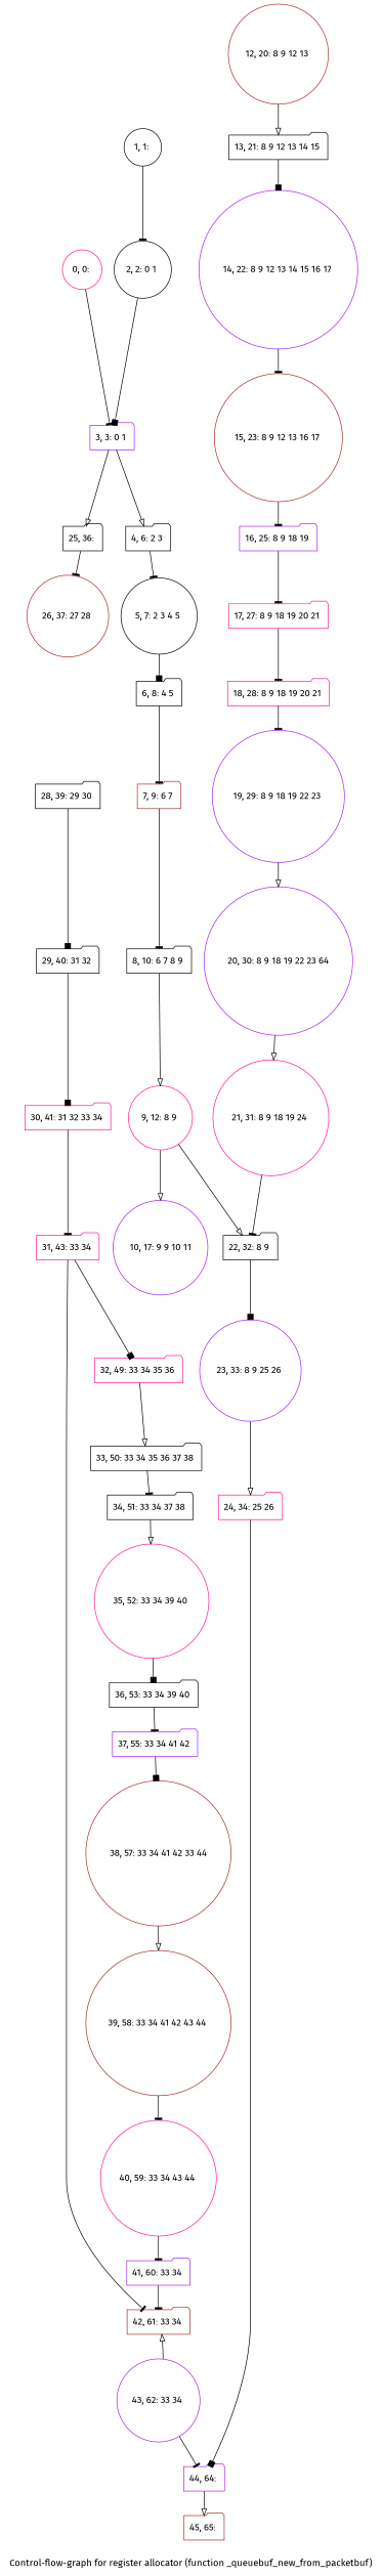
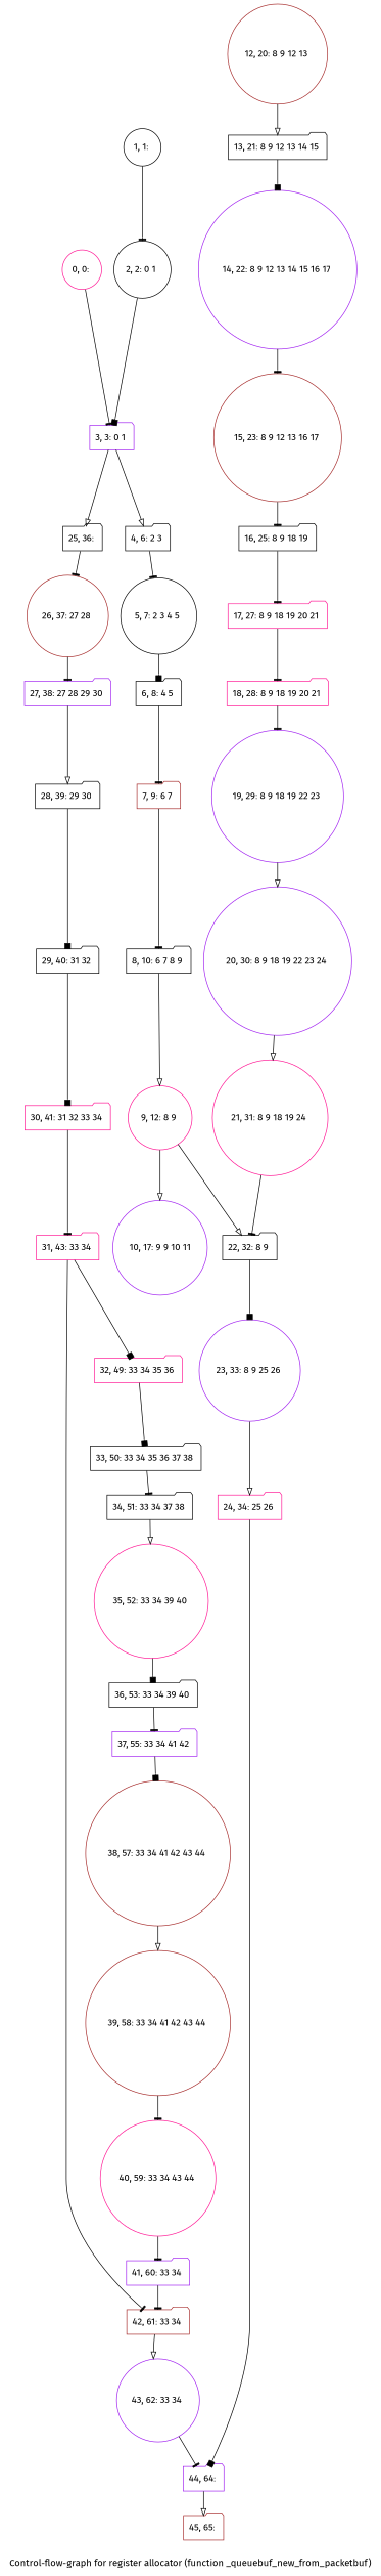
  digraph {
    fontname="Fira Sans"
    label="Control-flow-graph for register allocator (function _queuebuf_new_from_packetbuf)"
    node [color=black fontname="Fira Sans" shape=folder]
    edge [arrowhead=tee fontname="Fira Sans"]
    n1 [color=deeppink label="0, 0: " shape=circle]
    n2 [color=purple label="3, 3: 0 1 "]
    n3 [label="1, 1: " shape=circle]
    n4 [label="2, 2: 0 1 " shape=circle]
    n5 [label="4, 6: 2 3 "]
    n6 [label="25, 36: "]
    n7 [label="5, 7: 2 3 4 5 " shape=circle]
    n8 [color=brown label="26, 37: 27 28 " shape=circle]
    n9 [label="6, 8: 4 5 "]
    n10 [color=brown label="7, 9: 6 7 "]
    n11 [label="8, 10: 6 7 8 9 "]
    n12 [color=deeppink label="9, 12: 8 9 " shape=circle]
    n13 [color=purple label="10, 17: 9 9 10 11" shape=circle]
    n14 [label="22, 32: 8 9 "]
    n15 [color=purple label="23, 33: 8 9 25 26 " shape=circle]
    n16 [color=brown label="12, 20: 8 9 12 13 " shape=circle]
    n17 [label="13, 21: 8 9 12 13 14 15 "]
    n18 [color=purple label="14, 22: 8 9 12 13 14 15 16 17 " shape=circle]
    n19 [color=brown label="15, 23: 8 9 12 13 16 17 " shape=circle]
-   n20 [color=purple label="16, 25: 8 9 18 19 "]
+   n20 [label="16, 25: 8 9 18 19 "]
    n21 [color=deeppink label="17, 27: 8 9 18 19 20 21 "]
    n22 [color=deeppink label="18, 28: 8 9 18 19 20 21 "]
    n23 [color=purple label="19, 29: 8 9 18 19 22 23 " shape=circle]
-   n24 [color=purple label="20, 30: 8 9 18 19 22 23 64" shape=circle]
+   n24 [color=purple label="20, 30: 8 9 18 19 22 23 24 " shape=circle]
    n25 [color=deeppink label="21, 31: 8 9 18 19 24 " shape=circle]
    n26 [color=deeppink label="24, 34: 25 26 "]
    n27 [color=purple label="44, 64: "]
    n28 [color=brown label="45, 65: "]
+   n29 [color=purple label="27, 38: 27 28 29 30 "]
    n30 [label="28, 39: 29 30 "]
    n31 [label="29, 40: 31 32 "]
    n32 [color=deeppink label="30, 41: 31 32 33 34 "]
    n33 [color=deeppink label="31, 43: 33 34 "]
    n34 [color=deeppink label="32, 49: 33 34 35 36 "]
    n35 [color=brown label="42, 61: 33 34 "]
    n36 [label="33, 50: 33 34 35 36 37 38 "]
    n37 [color=purple label="43, 62: 33 34 " shape=circle]
    n38 [label="34, 51: 33 34 37 38 "]
    n39 [color=deeppink label="35, 52: 33 34 39 40 " shape=circle]
    n40 [label="36, 53: 33 34 39 40 "]
    n41 [color=purple label="37, 55: 33 34 41 42 "]
-   n42 [color=brown label="38, 57: 33 34 41 42 33 44" shape=circle]
+   n42 [color=brown label="38, 57: 33 34 41 42 43 44 " shape=circle]
    n43 [color=brown label="39, 58: 33 34 41 42 43 44 " shape=circle]
    n44 [color=deeppink label="40, 59: 33 34 43 44 " shape=circle]
    n45 [color=purple label="41, 60: 33 34 "]
    n1 -> n2
    n2 -> n5 [arrowhead=onormal]
    n2 -> n6 [arrowhead=onormal]
    n3 -> n4
    n4 -> n2 [arrowhead=box]
    n5 -> n7
    n6 -> n8
    n7 -> n9 [arrowhead=box]
+   n8 -> n29
    n9 -> n10
    n10 -> n11
    n11 -> n12 [arrowhead=onormal]
    n12 -> n13 [arrowhead=onormal]
    n12 -> n14 [arrowhead=onormal]
    n14 -> n15 [arrowhead=box]
    n15 -> n26 [arrowhead=onormal]
    n16 -> n17 [arrowhead=onormal]
    n17 -> n18 [arrowhead=box]
    n18 -> n19
    n19 -> n20
    n20 -> n21
    n21 -> n22
    n22 -> n23
    n23 -> n24 [arrowhead=onormal]
    n24 -> n25 [arrowhead=onormal]
    n25 -> n14
    n26 -> n27 [arrowhead=box]
    n27 -> n28 [arrowhead=onormal]
+   n29 -> n30 [arrowhead=onormal]
    n30 -> n31 [arrowhead=box]
    n31 -> n32 [arrowhead=box]
    n32 -> n33
    n33 -> n34 [arrowhead=box]
    n33 -> n35
-   n34 -> n36 [arrowhead=onormal]
-   n37 -> n35 [arrowhead=onormal]
+   n34 -> n36 [arrowhead=box]
+   n35 -> n37 [arrowhead=onormal]
    n36 -> n38
    n37 -> n27
    n38 -> n39 [arrowhead=onormal]
    n39 -> n40 [arrowhead=box]
    n40 -> n41
    n41 -> n42 [arrowhead=box]
    n42 -> n43 [arrowhead=onormal]
    n43 -> n44
    n44 -> n45
    n45 -> n35
  }
